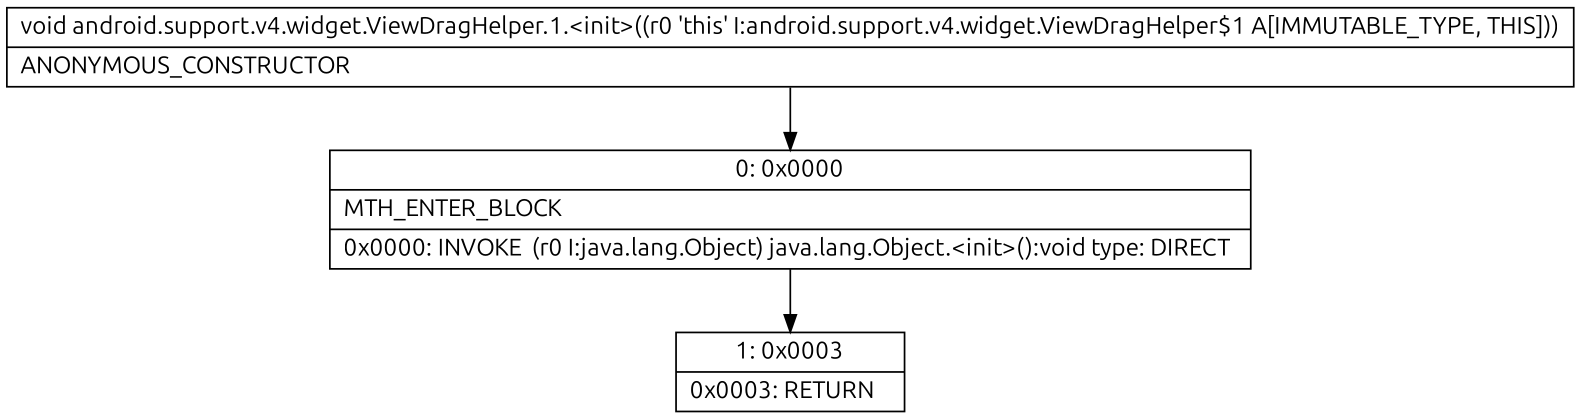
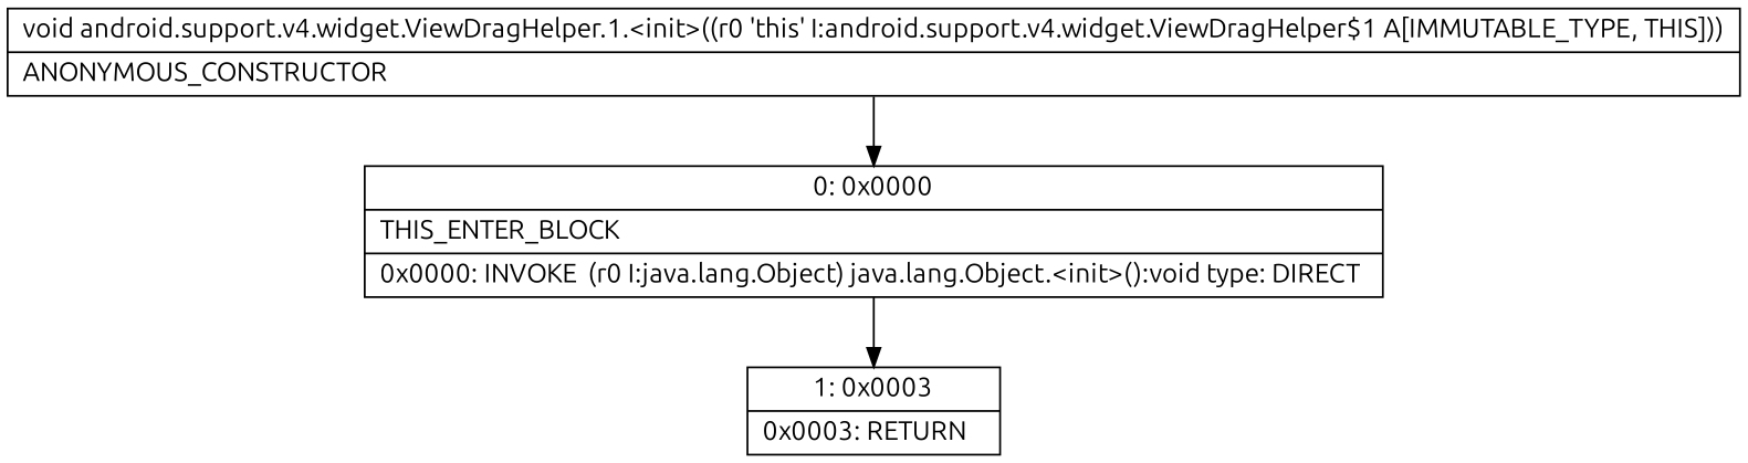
  digraph {
    fontname=Ubuntu
    node [shape=record fontname=Ubuntu]
    edge [fontname=Ubuntu]
-   n1 [label="{0\:\ 0x0000|MTH_ENTER_BLOCK\l|0x0000: INVOKE  (r0 I:java.lang.Object) java.lang.Object.\<init\>():void type: DIRECT \l}"]
+   n1 [label="{0\:\ 0x0000|THIS_ENTER_BLOCK\l|0x0000: INVOKE  (r0 I:java.lang.Object) java.lang.Object.\<init\>():void type: DIRECT \l}"]
    n2 [label="{1\:\ 0x0003|0x0003: RETURN   \l}"]
    n3 [label="{void android.support.v4.widget.ViewDragHelper.1.\<init\>((r0 'this' I:android.support.v4.widget.ViewDragHelper$1 A[IMMUTABLE_TYPE, THIS]))  | ANONYMOUS_CONSTRUCTOR\l}"]
    n1 -> n2
    n3 -> n1
  }
